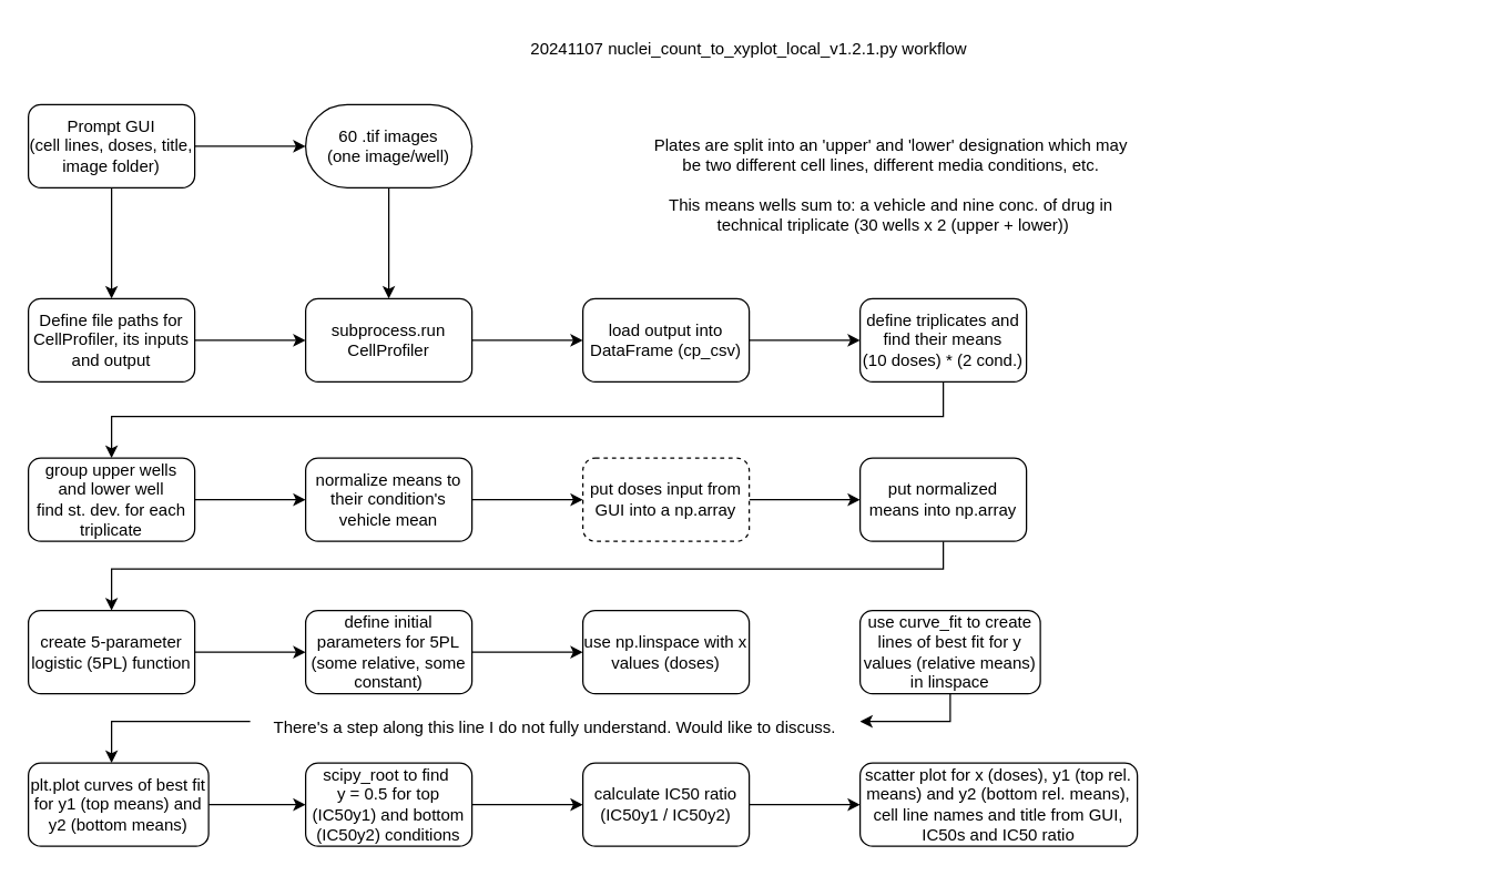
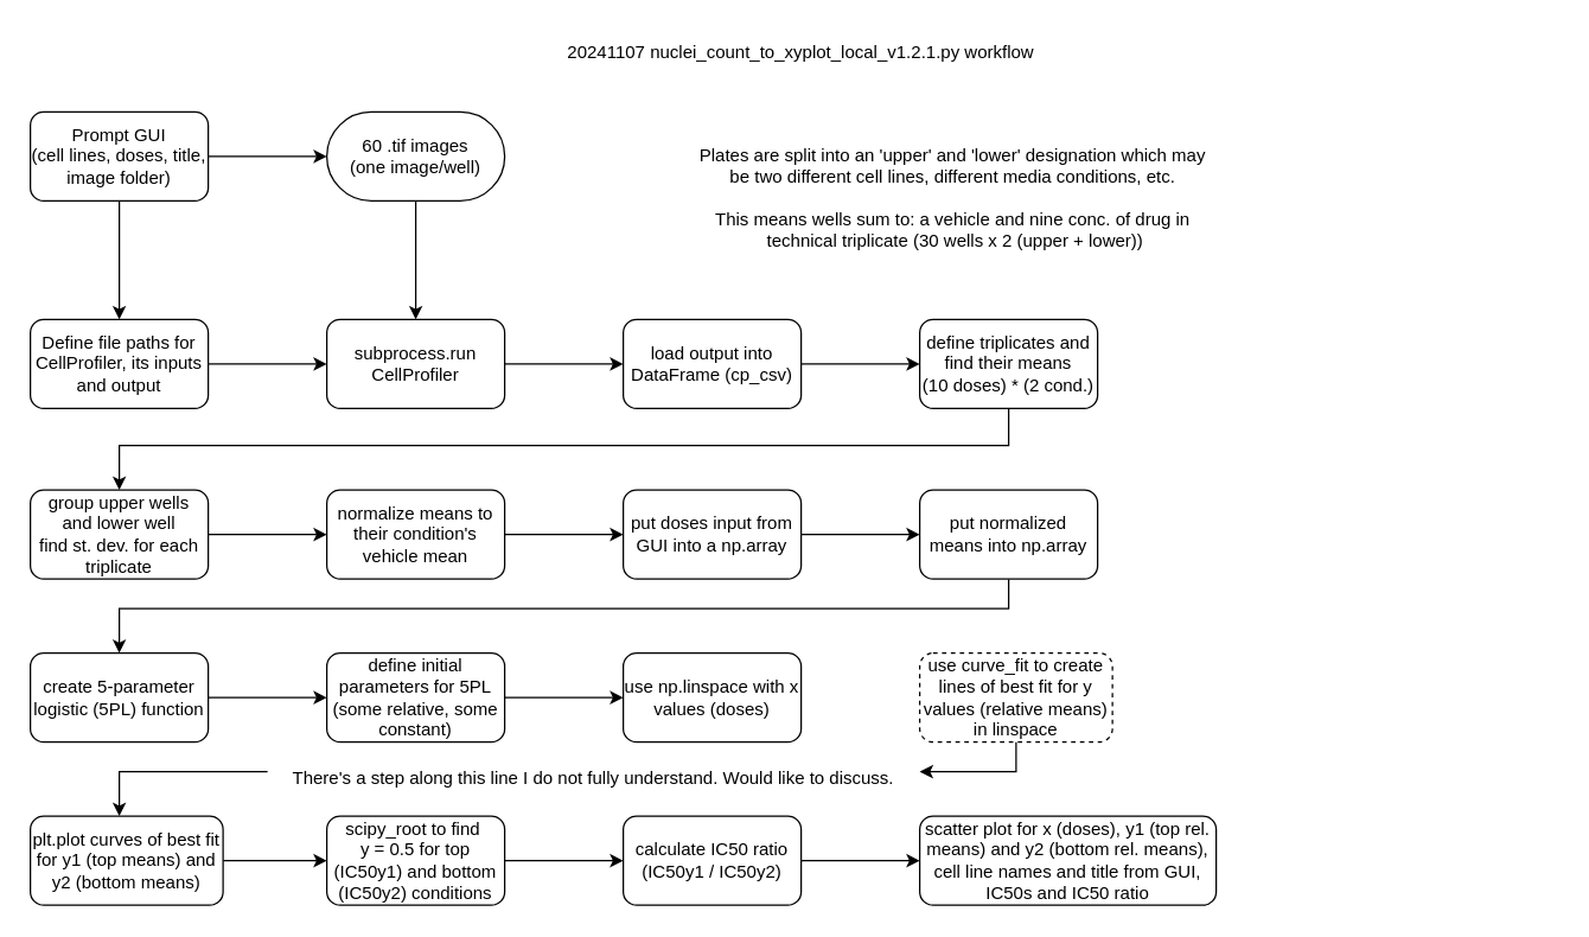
  <mxCell id="0" />
  <mxCell id="1" parent="0" />
  <mxCell id="2" value="" style="edgeStyle=orthogonalEdgeStyle;rounded=0;orthogonalLoop=1;jettySize=auto;html=1;" edge="1" parent="1" source="3" target="11"><mxGeometry relative="1" as="geometry" /></mxCell>
  <mxCell id="3" value="&lt;div&gt;60 .tif images&lt;/div&gt;(one image/well)" style="rounded=1;whiteSpace=wrap;html=1;arcSize=50;" vertex="1" parent="1"><mxGeometry x="220" y="75" width="120" height="60" as="geometry" /></mxCell>
  <mxCell id="4" value="" style="edgeStyle=orthogonalEdgeStyle;rounded=0;orthogonalLoop=1;jettySize=auto;html=1;" edge="1" parent="1" source="6" target="8"><mxGeometry relative="1" as="geometry" /></mxCell>
  <mxCell id="5" value="" style="edgeStyle=orthogonalEdgeStyle;rounded=0;orthogonalLoop=1;jettySize=auto;html=1;" edge="1" parent="1" source="6" target="3"><mxGeometry relative="1" as="geometry" /></mxCell>
  <mxCell id="6" value="&lt;div&gt;Prompt GUI&lt;/div&gt;&lt;div&gt;(cell lines, doses, title, image folder)&lt;br&gt;&lt;/div&gt;" style="rounded=1;whiteSpace=wrap;html=1;" vertex="1" parent="1"><mxGeometry x="20" y="75" width="120" height="60" as="geometry" /></mxCell>
  <mxCell id="7" value="" style="edgeStyle=orthogonalEdgeStyle;rounded=0;orthogonalLoop=1;jettySize=auto;html=1;" edge="1" parent="1" source="8" target="11"><mxGeometry relative="1" as="geometry" /></mxCell>
  <mxCell id="8" value="Define file paths for CellProfiler, its inputs and output" style="whiteSpace=wrap;html=1;rounded=1;" vertex="1" parent="1"><mxGeometry x="20" y="215" width="120" height="60" as="geometry" /></mxCell>
  <mxCell id="9" value="20241107 nuclei_count_to_xyplot_local_v1.2.1.py workflow" style="text;html=1;align=center;verticalAlign=middle;whiteSpace=wrap;rounded=0;" vertex="1" parent="1"><mxGeometry x="30" width="1020" height="30" as="geometry" y="20" /></mxCell>
  <mxCell id="10" value="" style="edgeStyle=orthogonalEdgeStyle;rounded=0;orthogonalLoop=1;jettySize=auto;html=1;" edge="1" parent="1" source="11" target="13"><mxGeometry relative="1" as="geometry" /></mxCell>
  <mxCell id="11" value="subprocess.run CellProfiler" style="whiteSpace=wrap;html=1;rounded=1;" vertex="1" parent="1"><mxGeometry x="220" y="215" width="120" height="60" as="geometry" /></mxCell>
  <mxCell id="12" value="" style="edgeStyle=orthogonalEdgeStyle;rounded=0;orthogonalLoop=1;jettySize=auto;html=1;" edge="1" parent="1" source="13" target="15"><mxGeometry relative="1" as="geometry" /></mxCell>
  <mxCell id="13" value="load output into DataFrame (cp_csv)" style="rounded=1;whiteSpace=wrap;html=1;" vertex="1" parent="1"><mxGeometry x="420" y="215" width="120" height="60" as="geometry" /></mxCell>
  <mxCell id="14" value="" style="edgeStyle=orthogonalEdgeStyle;rounded=0;orthogonalLoop=1;jettySize=auto;html=1;" edge="1" parent="1" source="15" target="17"><mxGeometry relative="1" as="geometry"><Array as="points"><mxPoint x="680" y="300" /><mxPoint x="80" y="300" /></Array></mxGeometry></mxCell>
  <mxCell id="15" value="&lt;div&gt;define triplicates and find their means&lt;br&gt;&lt;/div&gt;&lt;div&gt;(10 doses) * (2 cond.)&lt;br&gt;&lt;/div&gt;" style="whiteSpace=wrap;html=1;rounded=1;" vertex="1" parent="1"><mxGeometry x="620" y="215" width="120" height="60" as="geometry" /></mxCell>
  <mxCell id="16" value="" style="edgeStyle=orthogonalEdgeStyle;rounded=0;orthogonalLoop=1;jettySize=auto;html=1;" edge="1" parent="1" source="17" target="20"><mxGeometry relative="1" as="geometry" /></mxCell>
  <mxCell id="17" value="&lt;div&gt;group upper wells and lower well&lt;/div&gt;&lt;div&gt;find st. dev. for each triplicate&lt;br&gt; &lt;/div&gt;" style="whiteSpace=wrap;html=1;rounded=1;" vertex="1" parent="1"><mxGeometry x="20" y="330" width="120" height="60" as="geometry" /></mxCell>
  <mxCell id="18" value="&lt;div&gt;Plates are split into an 'upper' and 'lower' designation which may be two different cell lines, different media conditions, etc.&lt;/div&gt;&lt;div&gt;&lt;br&gt;&lt;/div&gt;&lt;div&gt;This means wells sum to: a vehicle and nine conc. of drug in&lt;br&gt;&lt;/div&gt;&amp;nbsp;technical triplicate (30 wells x 2 (upper + lower))" style="text;html=1;align=center;verticalAlign=middle;whiteSpace=wrap;rounded=0;" vertex="1" parent="1"><mxGeometry x="470" y="70" width="345" height="125" as="geometry" /></mxCell>
  <mxCell id="19" value="" style="edgeStyle=orthogonalEdgeStyle;rounded=0;orthogonalLoop=1;jettySize=auto;html=1;" edge="1" parent="1" source="20" target="22"><mxGeometry relative="1" as="geometry" /></mxCell>
  <mxCell id="20" value="normalize means to their condition's vehicle mean" style="whiteSpace=wrap;html=1;rounded=1;" vertex="1" parent="1"><mxGeometry x="220" y="330" width="120" height="60" as="geometry" /></mxCell>
  <mxCell id="21" value="" style="edgeStyle=orthogonalEdgeStyle;rounded=0;orthogonalLoop=1;jettySize=auto;html=1;" edge="1" parent="1" source="22" target="24"><mxGeometry relative="1" as="geometry" /></mxCell>
- <mxCell id="22" value="put doses input from GUI into a np.array" style="whiteSpace=wrap;html=1;rounded=1;dashed=1;" vertex="1" parent="1"><mxGeometry x="420" y="330" width="120" height="60" as="geometry" /></mxCell>
+ <mxCell id="22" value="put doses input from GUI into a np.array" style="whiteSpace=wrap;html=1;rounded=1;" vertex="1" parent="1"><mxGeometry x="420" y="330" width="120" height="60" as="geometry" /></mxCell>
  <mxCell id="23" value="" style="edgeStyle=orthogonalEdgeStyle;rounded=0;orthogonalLoop=1;jettySize=auto;html=1;" edge="1" parent="1" source="24" target="26"><mxGeometry relative="1" as="geometry"><Array as="points"><mxPoint x="680" y="410" /><mxPoint x="80" y="410" /></Array></mxGeometry></mxCell>
  <mxCell id="24" value="put normalized means into np.array" style="whiteSpace=wrap;html=1;rounded=1;" vertex="1" parent="1"><mxGeometry x="620" y="330" width="120" height="60" as="geometry" /></mxCell>
  <mxCell id="25" value="" style="edgeStyle=orthogonalEdgeStyle;rounded=0;orthogonalLoop=1;jettySize=auto;html=1;" edge="1" parent="1" source="26" target="28"><mxGeometry relative="1" as="geometry" /></mxCell>
  <mxCell id="26" value="create 5-parameter logistic (5PL) function" style="whiteSpace=wrap;html=1;rounded=1;" vertex="1" parent="1"><mxGeometry x="20" y="440" width="120" height="60" as="geometry" /></mxCell>
  <mxCell id="27" value="" style="edgeStyle=orthogonalEdgeStyle;rounded=0;orthogonalLoop=1;jettySize=auto;html=1;" edge="1" parent="1" source="28" target="29"><mxGeometry relative="1" as="geometry" /></mxCell>
  <mxCell id="28" value="&lt;div&gt;define initial parameters for 5PL&lt;/div&gt;&lt;div&gt;(some relative, some constant)&lt;br&gt;&lt;/div&gt;" style="whiteSpace=wrap;html=1;rounded=1;" vertex="1" parent="1"><mxGeometry x="220" y="440" width="120" height="60" as="geometry" /></mxCell>
  <mxCell id="29" value="use np.linspace with x values (doses)" style="whiteSpace=wrap;html=1;rounded=1;" vertex="1" parent="1"><mxGeometry x="420" y="440" width="120" height="60" as="geometry" /></mxCell>
  <mxCell id="30" value="" style="edgeStyle=orthogonalEdgeStyle;rounded=0;orthogonalLoop=1;jettySize=auto;html=1;" edge="1" parent="1" source="40" target="33"><mxGeometry relative="1" as="geometry"><Array as="points"><mxPoint x="80" y="520" /></Array></mxGeometry></mxCell>
- <mxCell id="31" value="use curve_fit to create lines of best fit for y values (relative means) in linspace" style="whiteSpace=wrap;html=1;rounded=1;" vertex="1" parent="1"><mxGeometry x="620" y="440" width="130" height="60" as="geometry" /></mxCell>
+ <mxCell id="31" value="use curve_fit to create lines of best fit for y values (relative means) in linspace" style="whiteSpace=wrap;html=1;rounded=1;dashed=1;" vertex="1" parent="1"><mxGeometry x="620" y="440" width="130" height="60" as="geometry" /></mxCell>
  <mxCell id="32" value="" style="edgeStyle=orthogonalEdgeStyle;rounded=0;orthogonalLoop=1;jettySize=auto;html=1;" edge="1" parent="1" source="33" target="35"><mxGeometry relative="1" as="geometry" /></mxCell>
  <mxCell id="33" value="plt.plot curves of best fit for y1 (top means) and y2 (bottom means)" style="whiteSpace=wrap;html=1;rounded=1;" vertex="1" parent="1"><mxGeometry x="20" y="550" width="130" height="60" as="geometry" /></mxCell>
  <mxCell id="34" value="" style="edgeStyle=orthogonalEdgeStyle;rounded=0;orthogonalLoop=1;jettySize=auto;html=1;" edge="1" parent="1" source="35" target="37"><mxGeometry relative="1" as="geometry" /></mxCell>
  <mxCell id="35" value="&lt;div&gt;scipy_root to find&amp;nbsp;&lt;/div&gt;&lt;div&gt;y = 0.5 for top (IC50y1) and bottom (IC50y2) conditions&lt;/div&gt;" style="whiteSpace=wrap;html=1;rounded=1;" vertex="1" parent="1"><mxGeometry x="220" y="550" width="120" height="60" as="geometry" /></mxCell>
  <mxCell id="36" value="" style="edgeStyle=orthogonalEdgeStyle;rounded=0;orthogonalLoop=1;jettySize=auto;html=1;" edge="1" parent="1" source="37" target="38"><mxGeometry relative="1" as="geometry" /></mxCell>
  <mxCell id="37" value="calculate IC50 ratio (IC50y1 / IC50y2)" style="whiteSpace=wrap;html=1;rounded=1;" vertex="1" parent="1"><mxGeometry x="420" y="550" width="120" height="60" as="geometry" /></mxCell>
  <mxCell id="38" value="scatter plot for x (doses), y1 (top rel. means) and y2 (bottom rel. means), cell line names and title from GUI, IC50s and IC50 ratio" style="whiteSpace=wrap;html=1;rounded=1;" vertex="1" parent="1"><mxGeometry x="620" y="550" width="200" height="60" as="geometry" /></mxCell>
  <mxCell id="39" value="" style="edgeStyle=orthogonalEdgeStyle;rounded=0;orthogonalLoop=1;jettySize=auto;html=1;" edge="1" parent="1" source="31" target="40"><mxGeometry relative="1" as="geometry"><mxPoint x="685" y="500" as="sourcePoint" /><mxPoint x="80" y="550" as="targetPoint" /><Array as="points"><mxPoint x="685" y="520" /></Array></mxGeometry></mxCell>
  <mxCell id="40" value="There's a step along this line I do not fully understand. Would like to discuss." style="text;html=1;align=center;verticalAlign=middle;whiteSpace=wrap;rounded=0;" vertex="1" parent="1"><mxGeometry x="180" y="510" width="440" height="30" as="geometry" /></mxCell>
